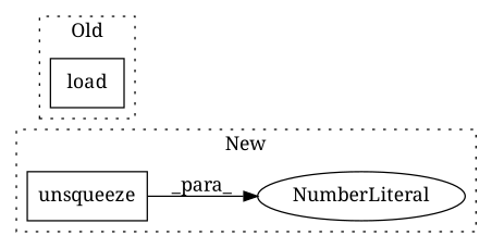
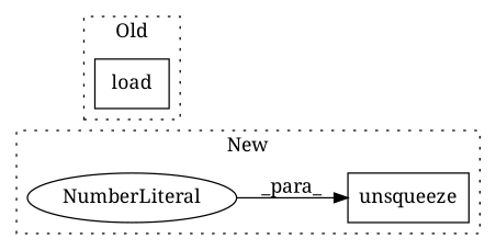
  digraph {
    rankdir=LR
    fontname="Noto Serif"
    node [a=32 shape=box fontname="Noto Serif"]
    n1 [l="10,1" label=unsqueeze s="3316,3327"]
    n2 [a=34 l=1 label=NumberLiteral s=3326 shape=ellipse]
    n3 [l="5,1" label=load s="2888,2942"]
    subgraph cluster_1 {
      label=New
      style=dotted
      n1
      n2
    }
    subgraph cluster_2 {
      label=Old
      style=dotted
      n3
    }
-   n1 -> n2 [label=_para_ fontname="Noto Serif"]
+   n2 -> n1 [label=_para_ fontname="Noto Serif"]
  }
